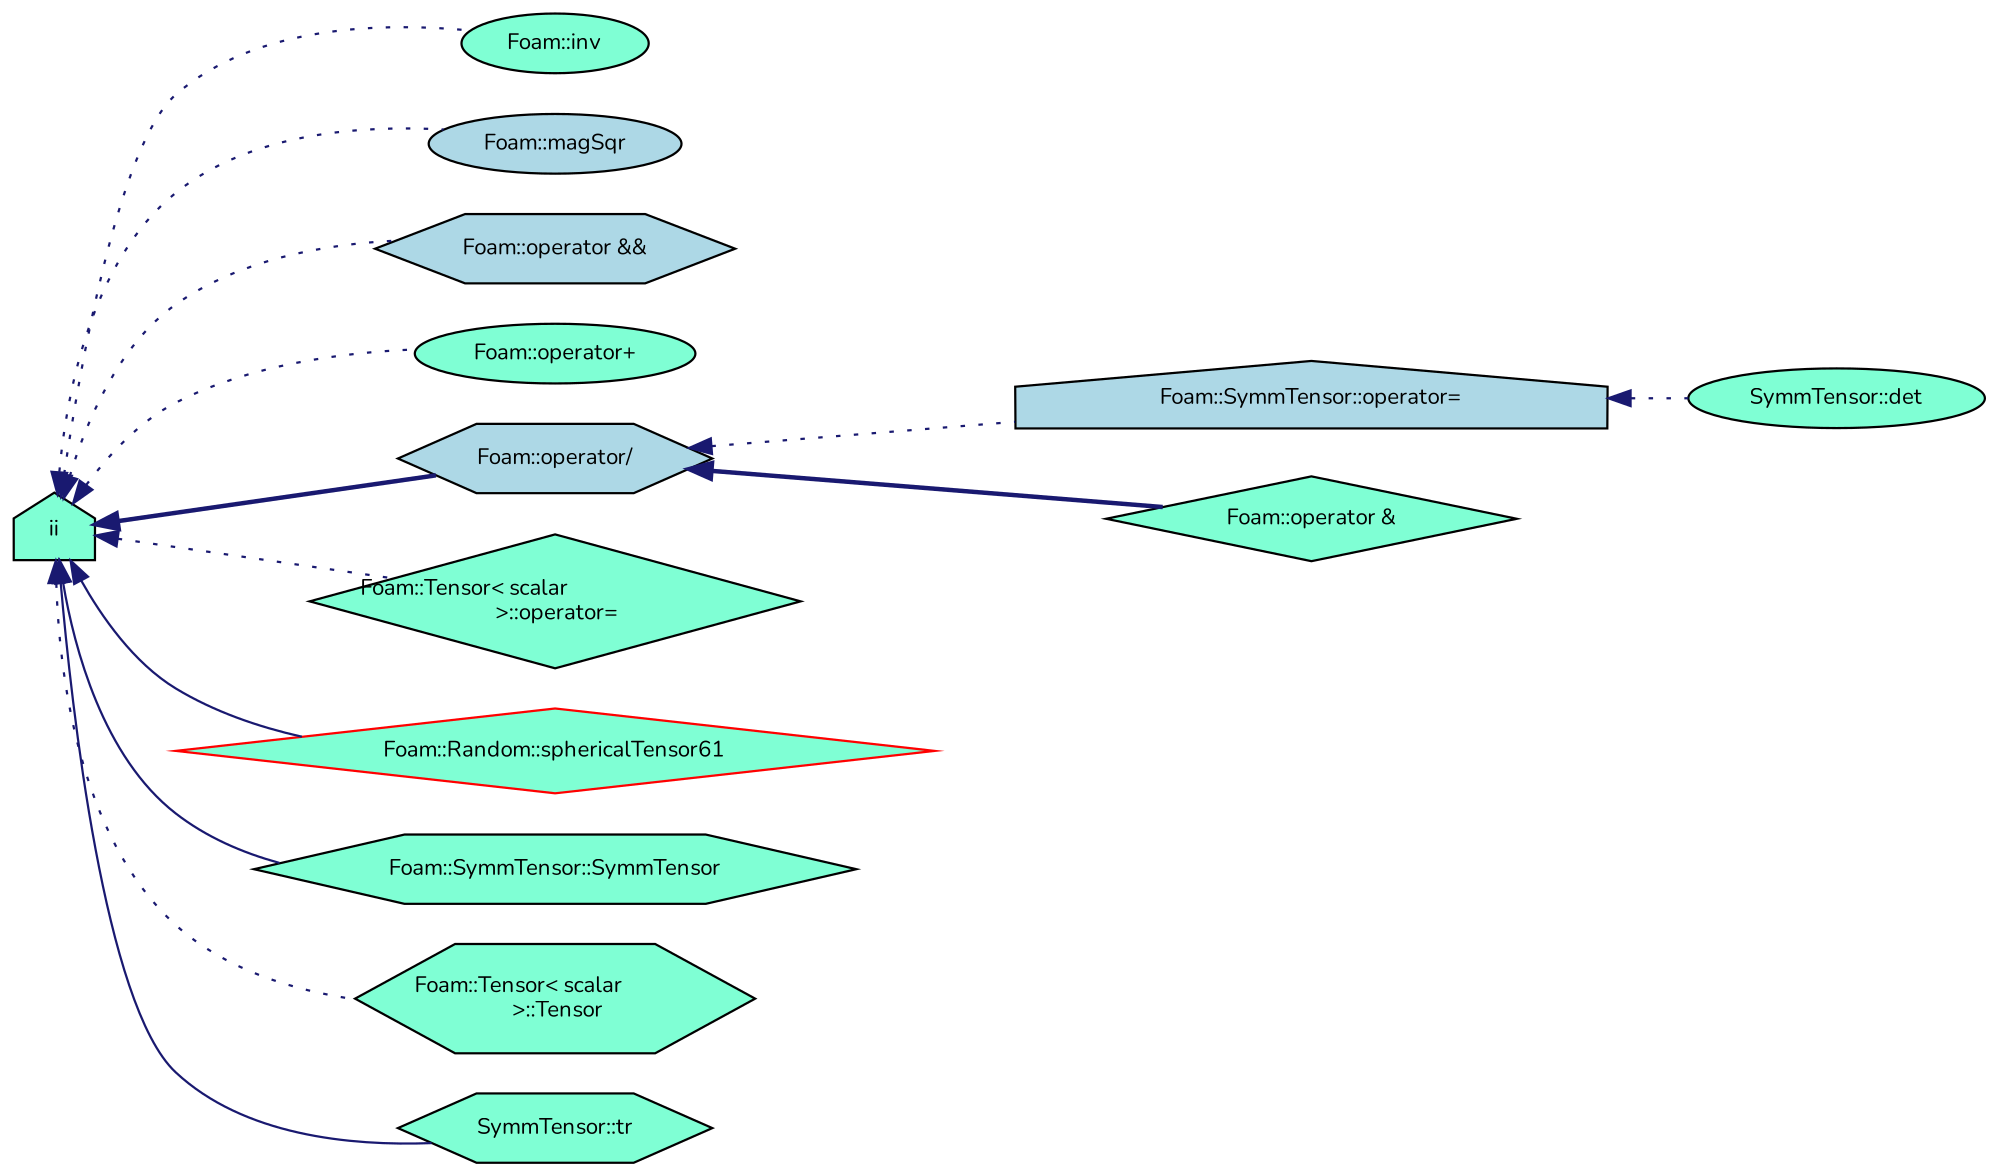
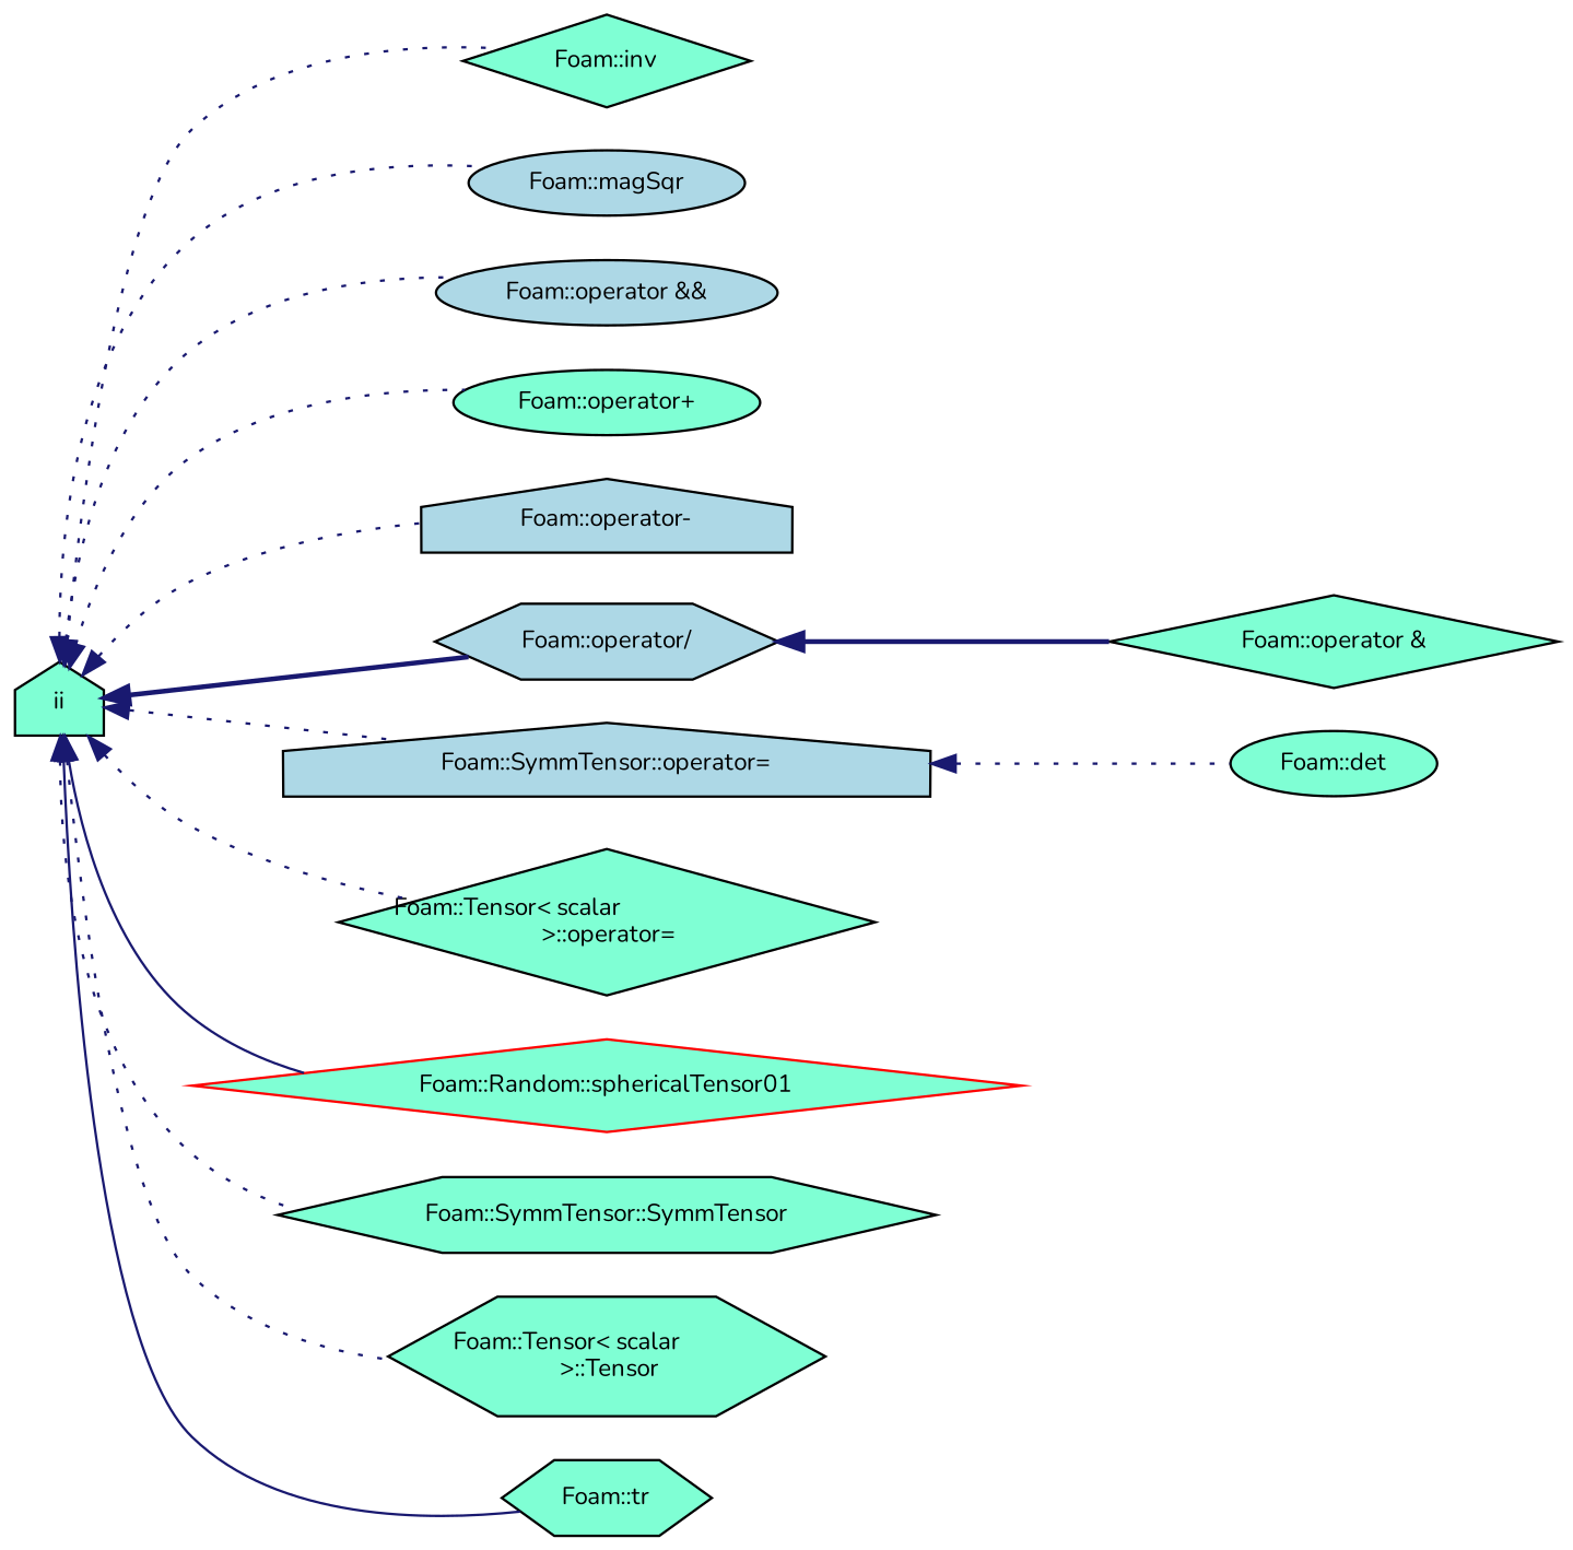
  digraph {
    fontname=Nunito
    rankdir=LR
    node [color=black fillcolor=aquamarine fontname=Nunito fontsize=10 shape=hexagon style=filled]
    edge [color=midnightblue dir=back fontname=Nunito fontsize=10 labelfontname=FreeSans labelfontsize=10 style=dotted]
    n1 [fontcolor=black height=0.2 label=ii shape=house width=0.4]
-   n2 [height=0.2 label="Foam::inv" shape=ellipse width=0.4]
+   n2 [height=0.2 label="Foam::inv" shape=diamond width=0.4]
    n3 [fillcolor=lightblue height=0.2 label="Foam::magSqr" shape=ellipse width=0.4]
-   n4 [fillcolor=lightblue height=0.2 label="Foam::operator &&" width=0.4]
+   n4 [fillcolor=lightblue height=0.2 label="Foam::operator &&" shape=ellipse width=0.4]
    n5 [height=0.2 label="Foam::operator+" shape=ellipse width=0.4]
+   n6 [fillcolor=lightblue height=0.2 label="Foam::operator-" shape=house width=0.4]
    n7 [fillcolor=lightblue height=0.2 label="Foam::operator/" width=0.4]
    n8 [fillcolor=lightblue height=0.2 label="Foam::SymmTensor::operator=" shape=house width=0.4]
    n9 [height=0.2 label="Foam::Tensor\< scalar\l \>::operator=" shape=diamond width=0.4]
-   n10 [color=red height=0.2 label="Foam::Random::sphericalTensor61" shape=diamond width=0.4]
+   n10 [color=red height=0.2 label="Foam::Random::sphericalTensor01" shape=diamond width=0.4]
    n11 [height=0.2 label="Foam::SymmTensor::SymmTensor" width=0.4]
    n12 [height=0.2 label="Foam::Tensor\< scalar\l \>::Tensor" width=0.4]
-   n13 [height=0.2 label="SymmTensor::tr" width=0.4]
-   n14 [height=0.2 label="SymmTensor::det" shape=ellipse width=0.4]
+   n13 [height=0.2 label="Foam::tr" width=0.4]
+   n14 [height=0.2 label="Foam::det" shape=ellipse width=0.4]
    n15 [height=0.2 label="Foam::operator &" shape=diamond width=0.4]
    n1 -> n2
    n1 -> n3
    n1 -> n4
    n1 -> n5
+   n1 -> n6
    n1 -> n7 [style=bold]
-   n7 -> n8
+   n1 -> n8
    n1 -> n9
    n1 -> n10 [style=solid]
-   n1 -> n11 [style=solid]
+   n1 -> n11
    n1 -> n12
    n1 -> n13 [style=solid]
    n7 -> n15 [style=bold]
    n8 -> n14
  }
